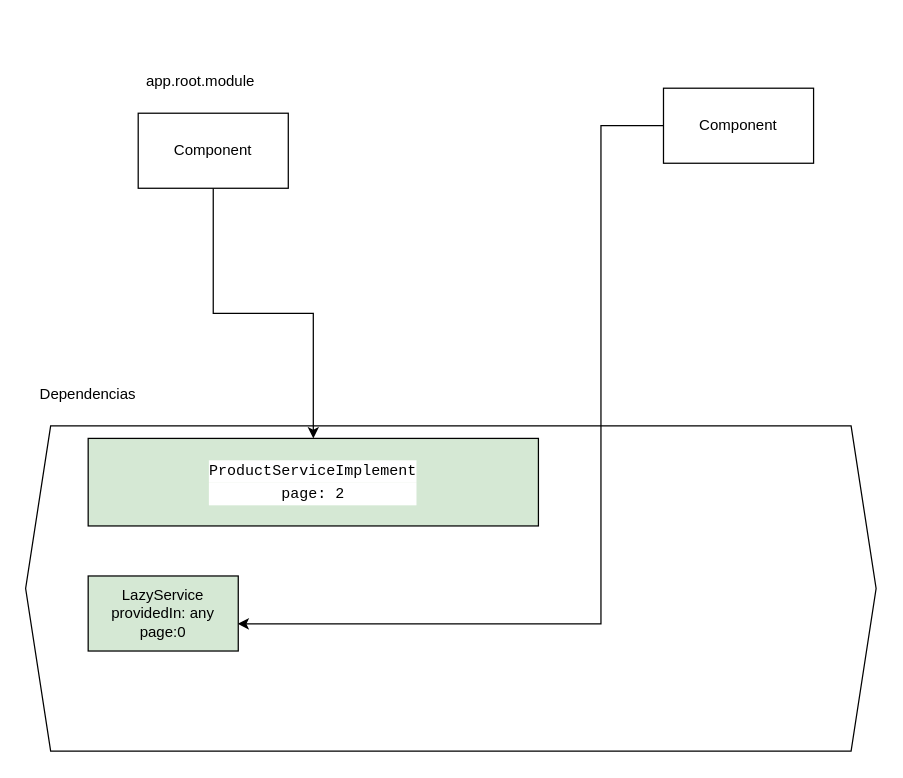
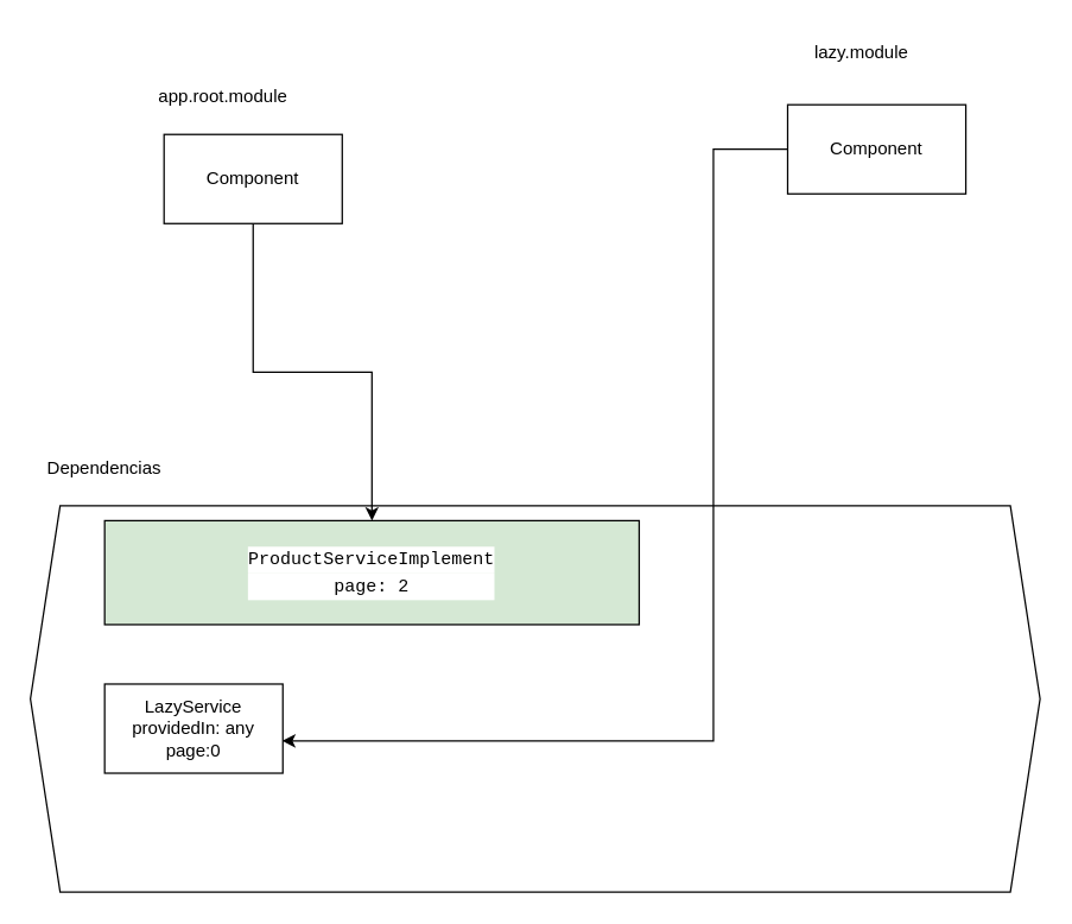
  <mxCell id="0" />
  <mxCell id="1" parent="0" />
  <mxCell id="2" value="" style="shape=hexagon;perimeter=hexagonPerimeter2;whiteSpace=wrap;html=1;fixedSize=1;" vertex="1" parent="1"><mxGeometry x="20" y="340" width="680" height="260" as="geometry" /></mxCell>
  <mxCell id="3" value="&lt;div style=&quot;background-color: rgb(255 , 255 , 255) ; font-family: &amp;#34;menlo&amp;#34; , &amp;#34;monaco&amp;#34; , &amp;#34;courier new&amp;#34; , monospace ; line-height: 18px&quot;&gt;ProductServiceImplement&lt;/div&gt;&lt;div style=&quot;background-color: rgb(255 , 255 , 255) ; font-family: &amp;#34;menlo&amp;#34; , &amp;#34;monaco&amp;#34; , &amp;#34;courier new&amp;#34; , monospace ; line-height: 18px&quot;&gt;page: 2&lt;/div&gt;" style="rounded=0;whiteSpace=wrap;html=1;fillColor=#d5e8d4;" vertex="1" parent="1"><mxGeometry x="70" y="350" width="360" height="70" as="geometry" /></mxCell>
  <mxCell id="4" value="Dependencias" style="text;html=1;strokeColor=none;fillColor=none;align=center;verticalAlign=middle;whiteSpace=wrap;rounded=0;" vertex="1" parent="1"><mxGeometry x="40" y="300" width="60" height="30" as="geometry" /></mxCell>
- <mxCell id="5" value="app.root.module&lt;br&gt;" style="text;html=1;strokeColor=none;fillColor=none;align=center;verticalAlign=middle;whiteSpace=wrap;rounded=0;" vertex="1" parent="1"><mxGeometry x="130" y="50" width="60" height="30" as="geometry" /></mxCell>
+ <mxCell id="5" value="app.root.module&lt;br&gt;" style="text;html=1;strokeColor=none;fillColor=none;align=center;verticalAlign=middle;whiteSpace=wrap;rounded=0;" vertex="1" parent="1"><mxGeometry x="120" y="50" width="60" height="30" as="geometry" /></mxCell>
  <mxCell id="6" style="edgeStyle=orthogonalEdgeStyle;rounded=0;orthogonalLoop=1;jettySize=auto;html=1;" edge="1" parent="1" source="7" target="3"><mxGeometry relative="1" as="geometry" /></mxCell>
  <mxCell id="7" value="Component" style="rounded=0;whiteSpace=wrap;html=1;" vertex="1" parent="1"><mxGeometry x="110" y="90" width="120" height="60" as="geometry" /></mxCell>
+ <mxCell id="8" value="lazy.module" style="text;html=1;strokeColor=none;fillColor=none;align=center;verticalAlign=middle;whiteSpace=wrap;rounded=0;" vertex="1" parent="1"><mxGeometry x="550" y="20" width="60" height="30" as="geometry" /></mxCell>
  <mxCell id="9" style="edgeStyle=orthogonalEdgeStyle;rounded=0;orthogonalLoop=1;jettySize=auto;html=1;entryX=0.996;entryY=0.638;entryDx=0;entryDy=0;entryPerimeter=0;" edge="1" parent="1" source="10"><mxGeometry relative="1" as="geometry"><mxPoint x="189.52" y="498.28" as="targetPoint" /><Array as="points"><mxPoint x="480" y="100" /><mxPoint x="480" y="498" /></Array></mxGeometry></mxCell>
  <mxCell id="10" value="Component" style="rounded=0;whiteSpace=wrap;html=1;" vertex="1" parent="1"><mxGeometry x="530" y="70" width="120" height="60" as="geometry" /></mxCell>
- <mxCell id="11" value="LazyService&lt;br&gt;providedIn: any&lt;br&gt;page:0" style="rounded=0;whiteSpace=wrap;html=1;fillColor=#d5e8d4;" vertex="1" parent="1"><mxGeometry x="70" y="460" width="120" height="60" as="geometry" /></mxCell>
+ <mxCell id="11" value="LazyService&lt;br&gt;providedIn: any&lt;br&gt;page:0" style="rounded=0;whiteSpace=wrap;html=1;" vertex="1" parent="1"><mxGeometry x="70" y="460" width="120" height="60" as="geometry" /></mxCell>
